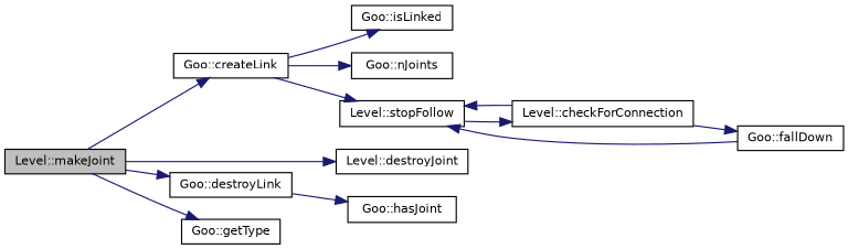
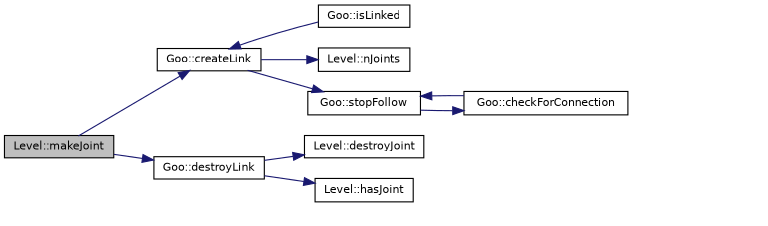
  digraph {
    rankdir=LR
    node [color=black fillcolor=white fontname=Helvetica fontsize=10 shape=record style=filled]
    edge [color=midnightblue fontname=Helvetica fontsize=10 labelfontname=Helvetica labelfontsize=10 style=solid]
    n1 [fillcolor=grey75 fontcolor=black height=0.2 label="Level::makeJoint" width=0.4]
    n2 [height=0.2 label="Goo::createLink" width=0.4]
    n3 [height=0.2 label="Level::destroyJoint" width=0.4]
    n4 [height=0.2 label="Goo::destroyLink" width=0.4]
-   n5 [height=0.2 label="Goo::getType" width=0.4]
    n6 [height=0.2 label="Goo::isLinked" width=0.4]
-   n7 [height=0.2 label="Goo::nJoints" width=0.4]
-   n8 [height=0.2 label="Level::stopFollow" width=0.4]
-   n9 [height=0.2 label="Goo::hasJoint" width=0.4]
-   n10 [height=0.2 label="Level::checkForConnection" width=0.4]
-   n11 [height=0.2 label="Goo::fallDown" width=0.4]
+   n7 [height=0.2 label="Level::nJoints" width=0.4]
+   n8 [height=0.2 label="Goo::stopFollow" width=0.4]
+   n9 [height=0.2 label="Level::hasJoint" width=0.4]
+   n10 [height=0.2 label="Goo::checkForConnection" width=0.4]
    n1 -> n2
-   n1 -> n3
+   n4 -> n3
    n1 -> n4
-   n1 -> n5
-   n2 -> n6
+   n6 -> n2
    n2 -> n7
    n2 -> n8
    n4 -> n9
    n8 -> n10
    n10 -> n8
-   n10 -> n11
-   n11 -> n8
  }
